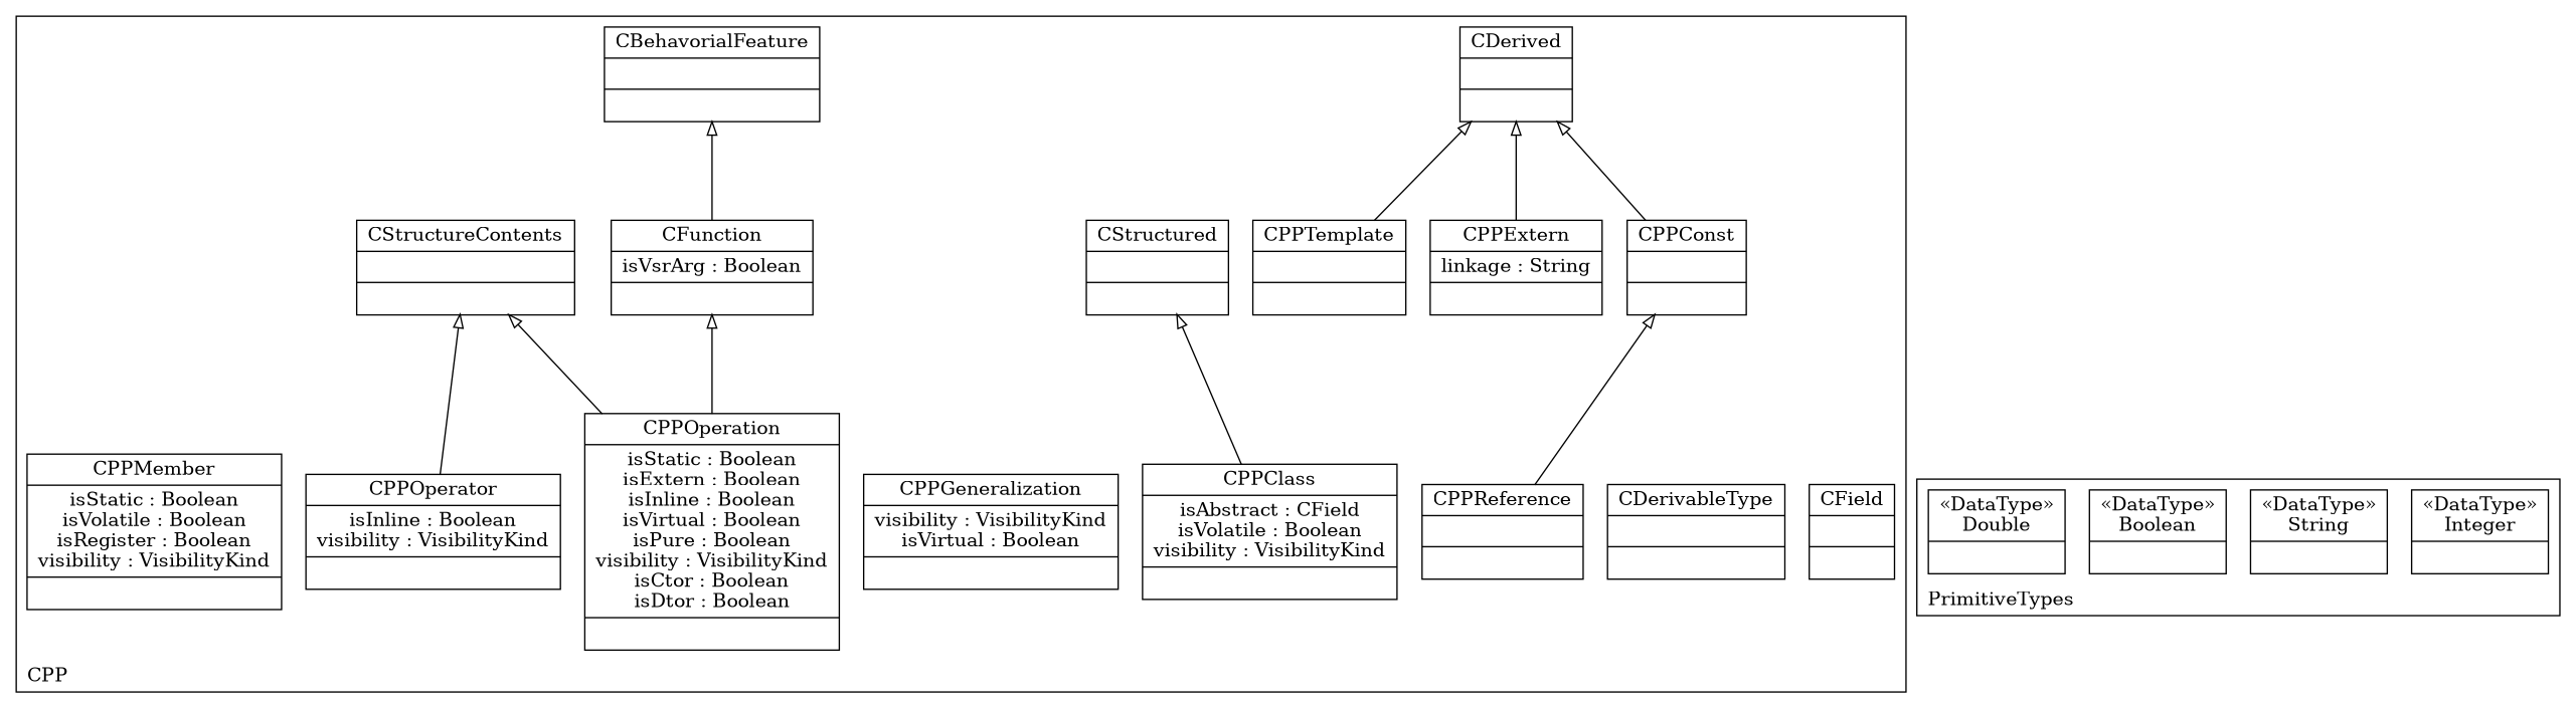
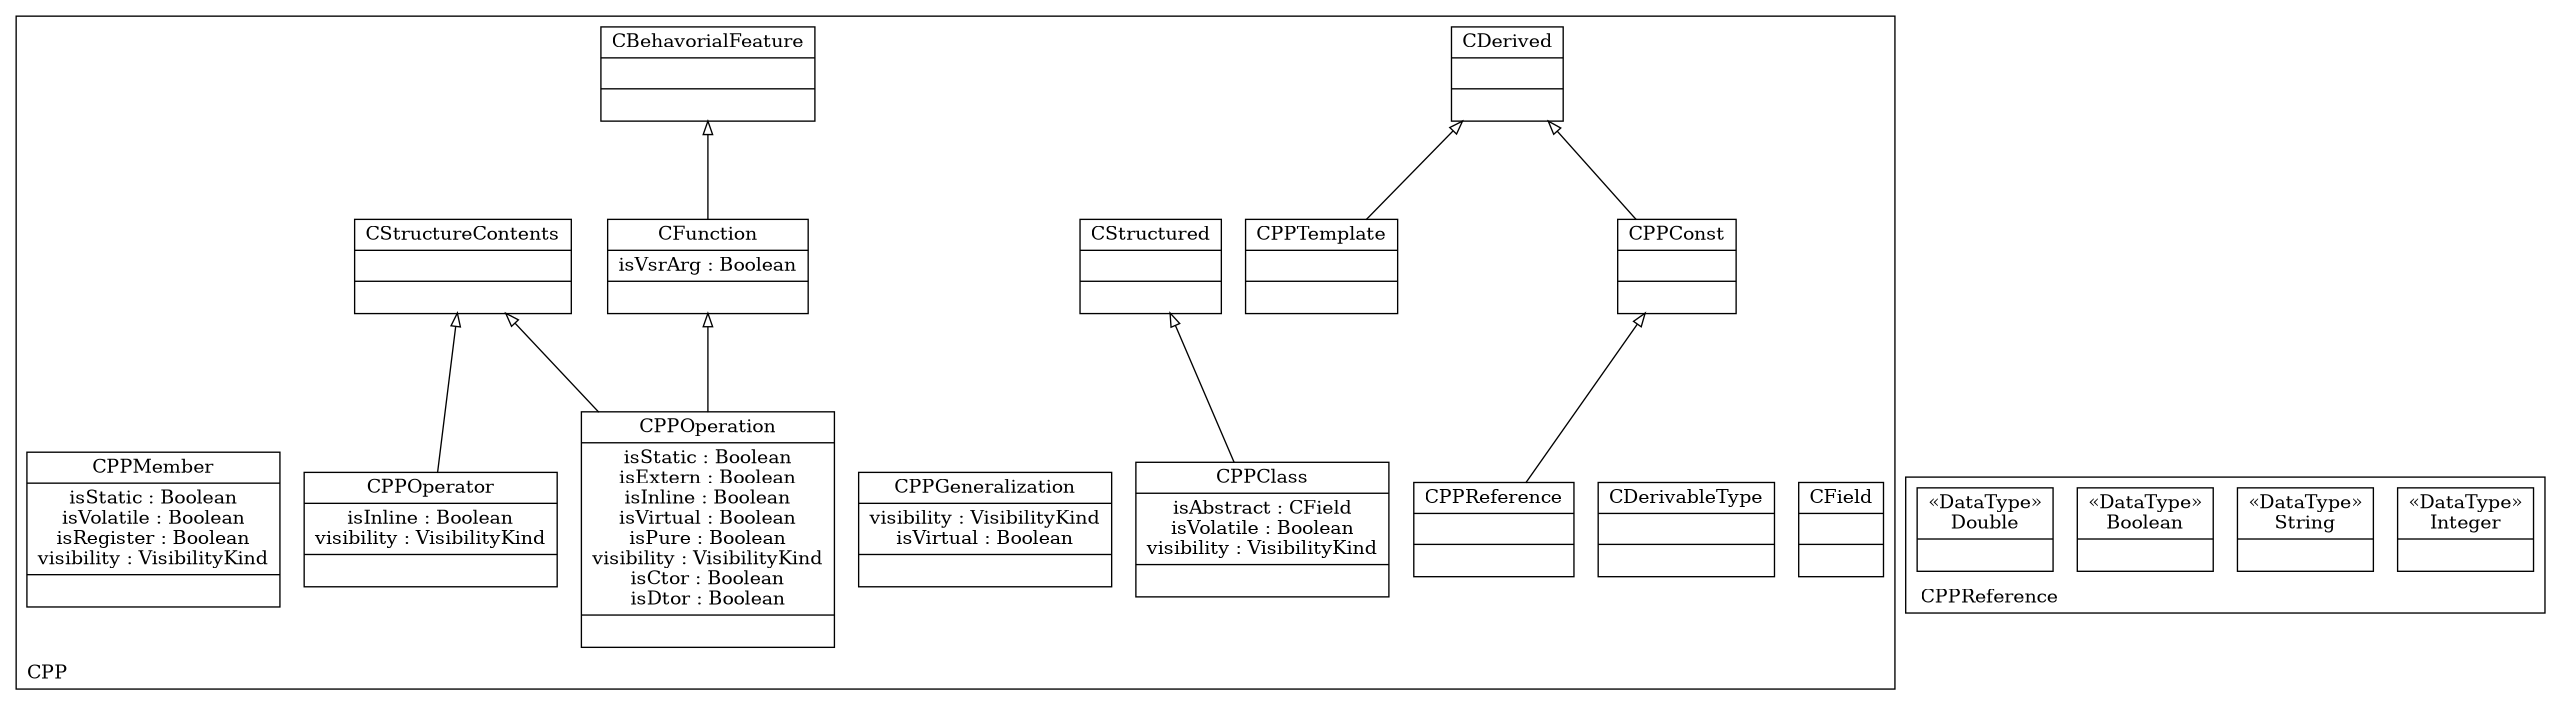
  digraph {
    compound=true
    labeljust=l
    labelloc=t
    nodeSep=0.75
    rankdir=BT
    node [shape=record]
    edge [arrowhead=onormal constraint=true group=CDerived minlen=2]
    n1 [label="{CDerived| | }"]
    n2 [label="{CStructured| | }"]
    n3 [label="{CBehavorialFeature| | }"]
    n4 [label="{CFunction|isVsrArg : Boolean| }"]
    n5 [label="{CStructureContents| | }"]
    n6 [label="{CField| | }"]
    n7 [label="{CDerivableType| | }"]
    n8 [label="{CPPReference| | }"]
-   n9 [label="{CPPExtern|linkage : String| }"]
    n10 [label="{CPPConst| | }"]
    n11 [label="{CPPTemplate| | }"]
    n12 [label="{CPPClass|isAbstract : CField\nisVolatile : Boolean\nvisibility : VisibilityKind| }"]
    n13 [label="{CPPGeneralization|visibility : VisibilityKind\nisVirtual : Boolean| }"]
    n14 [label="{CPPOperation|isStatic : Boolean\nisExtern : Boolean\nisInline : Boolean\nisVirtual : Boolean\nisPure : Boolean\nvisibility : VisibilityKind\nisCtor : Boolean\nisDtor : Boolean| }"]
    n15 [label="{CPPOperator|isInline : Boolean\nvisibility : VisibilityKind| }"]
    n16 [label="{CPPMember|isStatic : Boolean\nisVolatile : Boolean\nisRegister : Boolean\nvisibility : VisibilityKind| }"]
    n17 [label="{&#171;DataType&#187;\nInteger|}"]
    n18 [label="{&#171;DataType&#187;\nString|}"]
    n19 [label="{&#171;DataType&#187;\nBoolean|}"]
    n20 [label="{&#171;DataType&#187;\nDouble|}"]
    subgraph cluster_1 {
      color=black
      label=CPP
      n1
      n2
      n3
      n4
      n5
      n6
      n7
      n8
-     n9
      n10
      n11
      n12
      n13
      n14
      n15
      n16
    }
    subgraph cluster_2 {
      color=black
-     label=PrimitiveTypes
+     label=CPPReference
      n17
      n18
      n19
      n20
    }
    n4 -> n3 [group=CBehavorialFeature]
    n8 -> n10
-   n9 -> n1
    n10 -> n1
    n11 -> n1
    n12 -> n2 [group=CStructured]
    n14 -> n4 [group=CFunction]
    n14 -> n5 [group=CStructureContents]
    n15 -> n5 [group=CStructureContents]
  }
